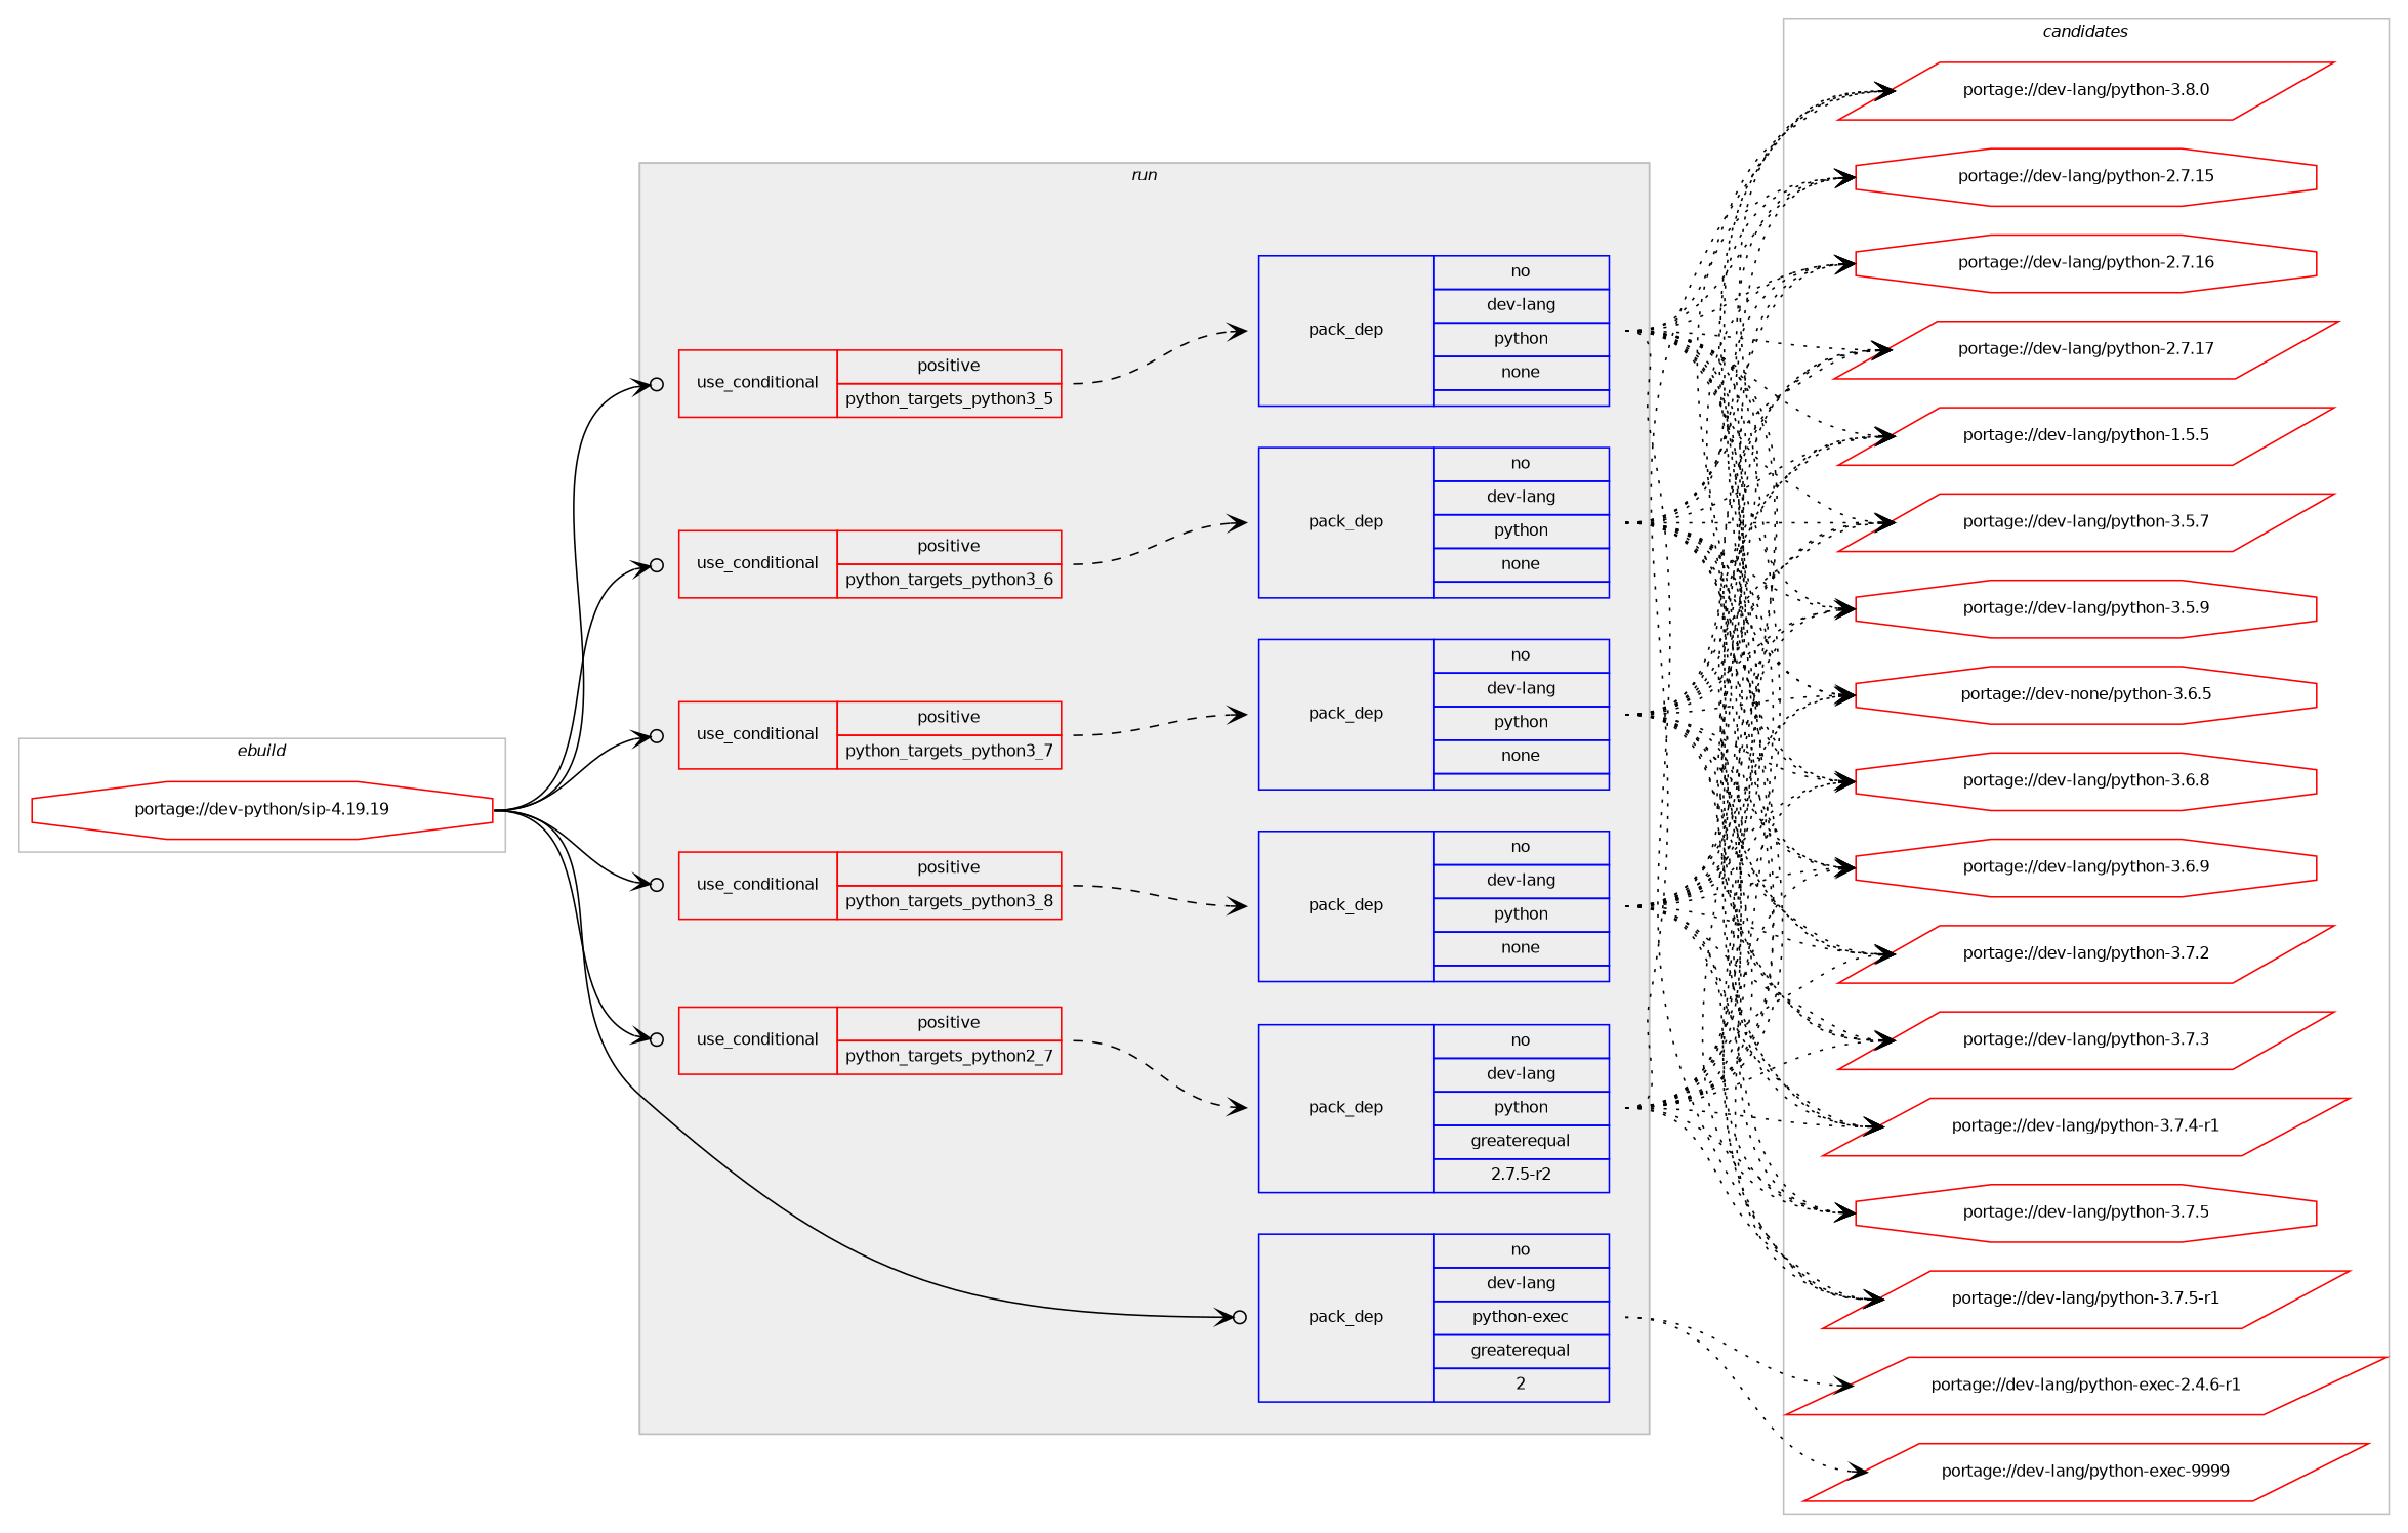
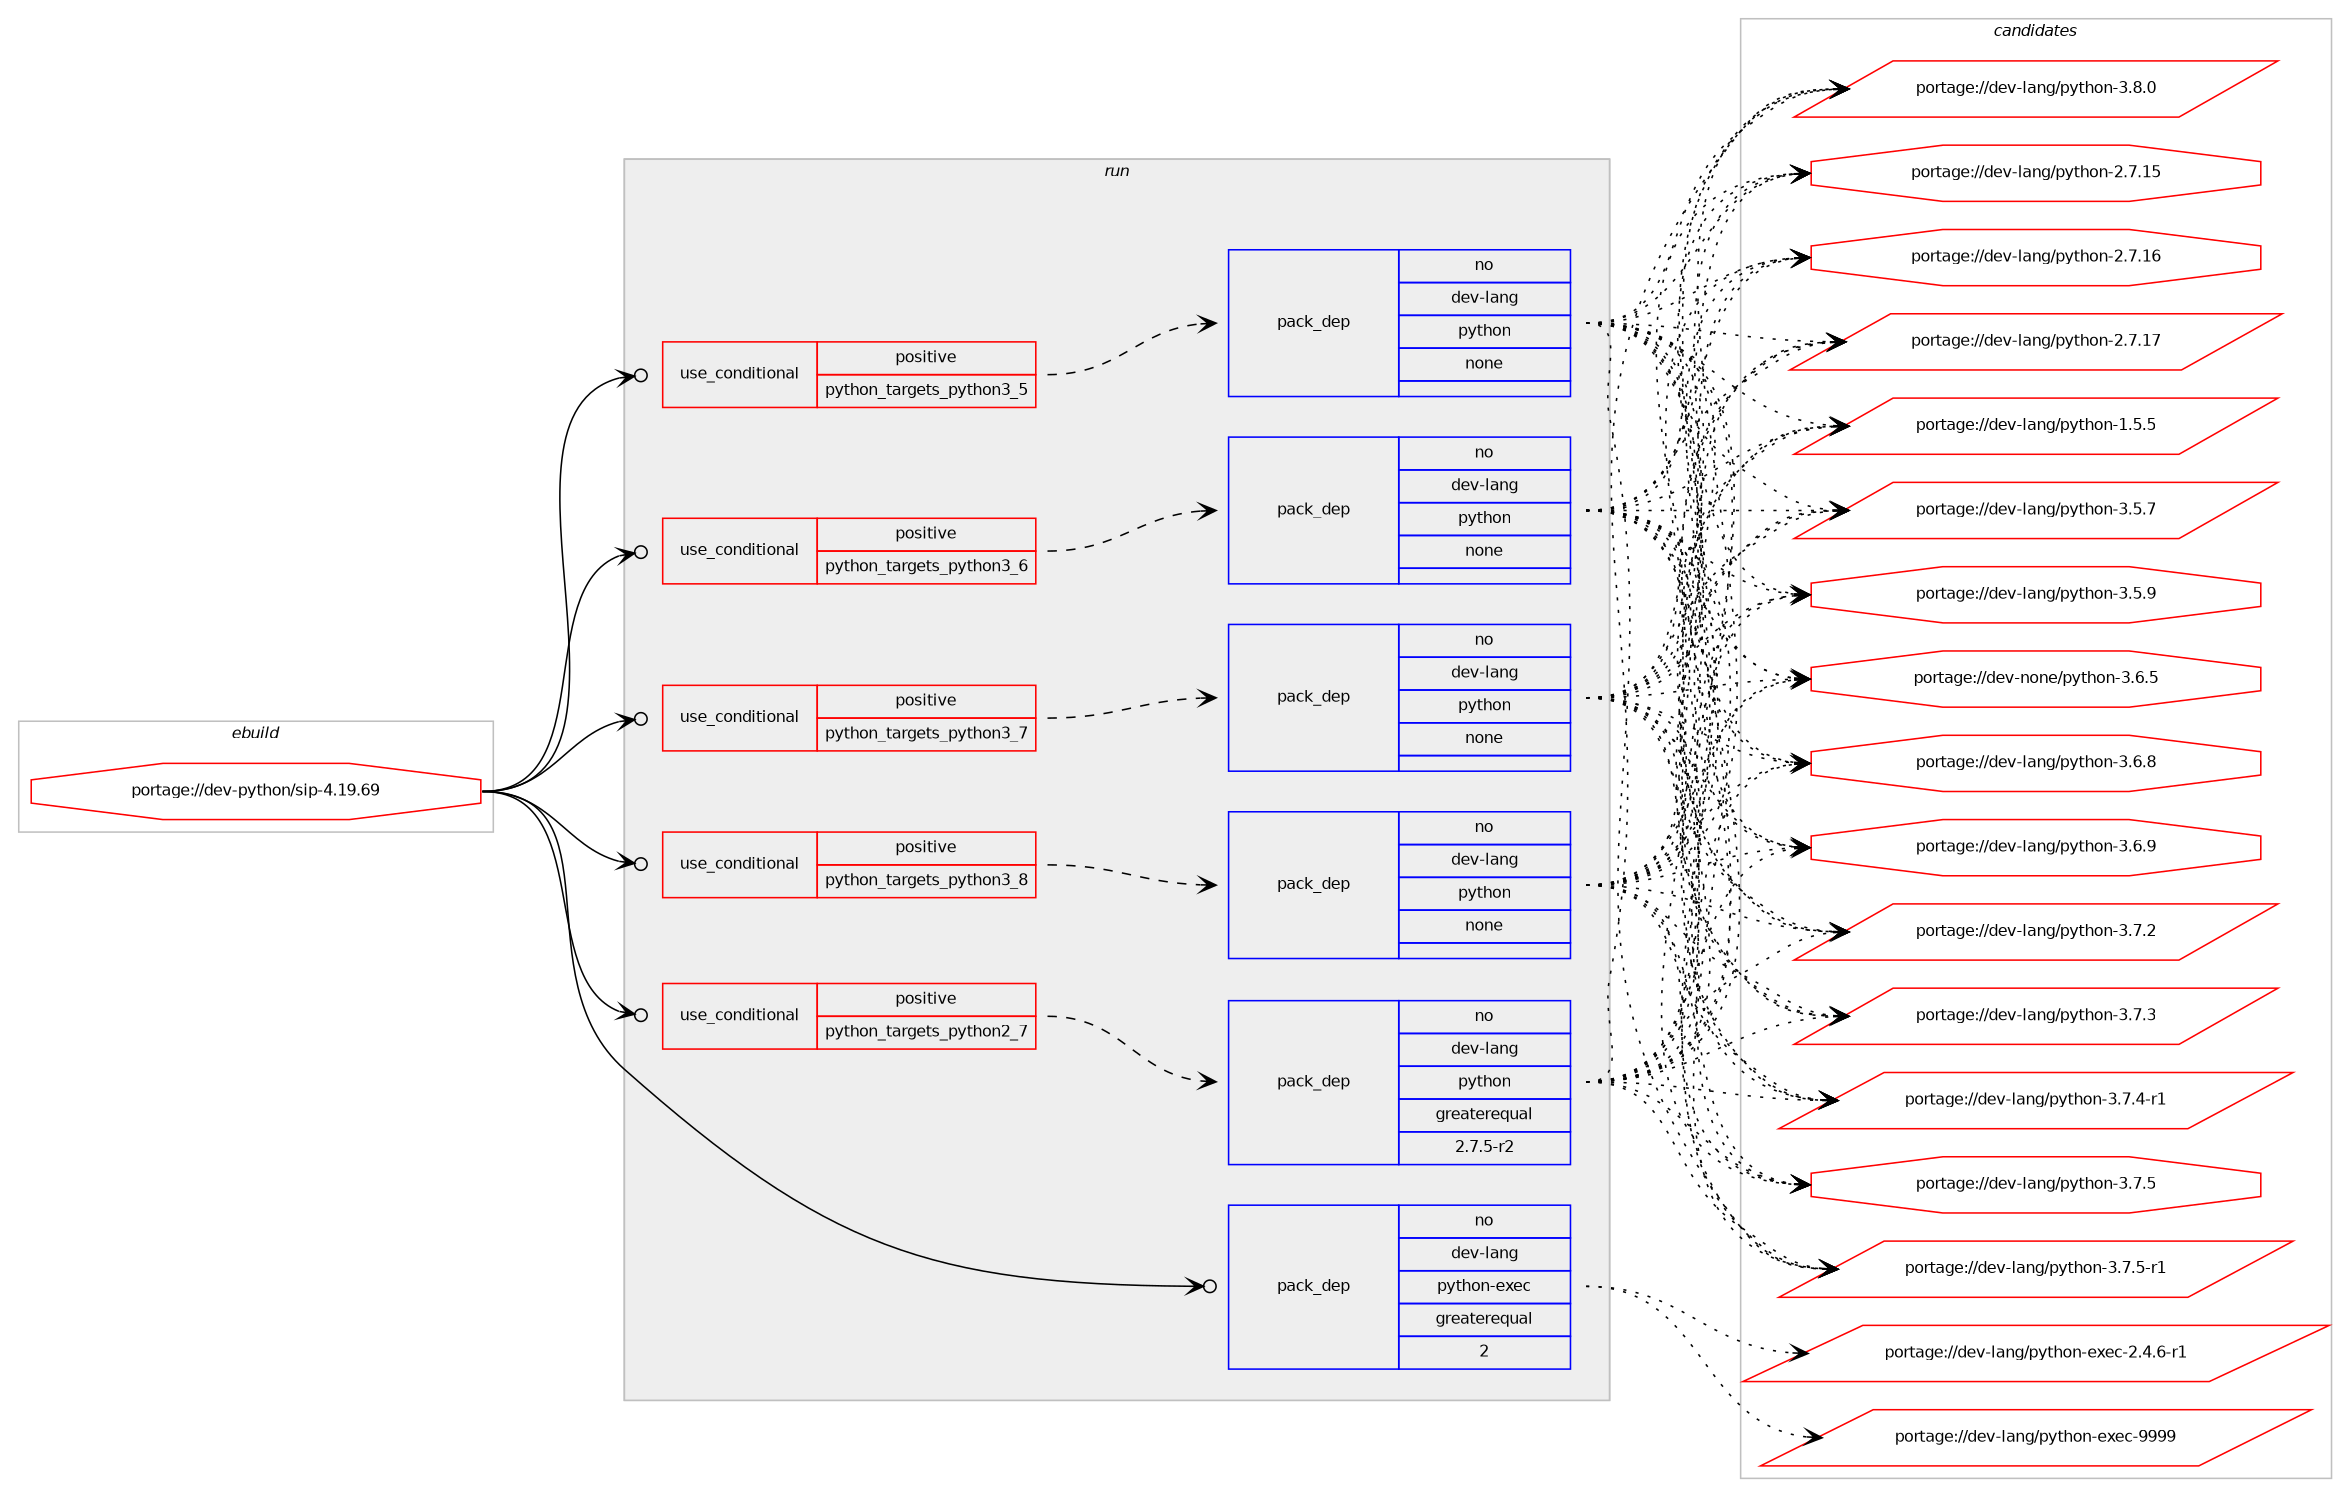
  digraph {
    compound=true
    concentrate=true
    fontname=Helvetica
    fontsize=10
    newrank=true
    rankdir=LR
    ranksep=1.5
    node [color=red fontname=Helvetica fontsize=10 shape=none]
    edge [arrowhead=vee headport=w style=dotted tailport=e weight=100]
-   n1 [label="portage://dev-python/sip-4.19.19" shape=octagon width=4]
+   n1 [label="portage://dev-python/sip-4.19.69" shape=octagon width=4]
    n2 [color=blue label=<<TABLE BORDER="0" CELLBORDER="1" CELLSPACING="0" CELLPADDING="4" WIDTH="220"><TR><TD ROWSPAN="6" CELLPADDING="30">pack_dep</TD></TR><TR><TD WIDTH="110">no</TD></TR><TR><TD>dev-lang</TD></TR><TR><TD>python</TD></TR><TR><TD>greaterequal</TD></TR><TR><TD>2.7.5-r2</TD></TR></TABLE>>]
    n3 [label=<<TABLE BORDER="0" CELLBORDER="1" CELLSPACING="0" CELLPADDING="4"><TR><TD ROWSPAN="3" CELLPADDING="10">use_conditional</TD></TR><TR><TD>positive</TD></TR><TR><TD>python_targets_python2_7</TD></TR></TABLE>>]
    n4 [color=blue label=<<TABLE BORDER="0" CELLBORDER="1" CELLSPACING="0" CELLPADDING="4" WIDTH="220"><TR><TD ROWSPAN="6" CELLPADDING="30">pack_dep</TD></TR><TR><TD WIDTH="110">no</TD></TR><TR><TD>dev-lang</TD></TR><TR><TD>python</TD></TR><TR><TD>none</TD></TR><TR><TD></TD></TR></TABLE>>]
    n5 [label=<<TABLE BORDER="0" CELLBORDER="1" CELLSPACING="0" CELLPADDING="4"><TR><TD ROWSPAN="3" CELLPADDING="10">use_conditional</TD></TR><TR><TD>positive</TD></TR><TR><TD>python_targets_python3_5</TD></TR></TABLE>>]
    n6 [color=blue label=<<TABLE BORDER="0" CELLBORDER="1" CELLSPACING="0" CELLPADDING="4" WIDTH="220"><TR><TD ROWSPAN="6" CELLPADDING="30">pack_dep</TD></TR><TR><TD WIDTH="110">no</TD></TR><TR><TD>dev-lang</TD></TR><TR><TD>python</TD></TR><TR><TD>none</TD></TR><TR><TD></TD></TR></TABLE>>]
    n7 [label=<<TABLE BORDER="0" CELLBORDER="1" CELLSPACING="0" CELLPADDING="4"><TR><TD ROWSPAN="3" CELLPADDING="10">use_conditional</TD></TR><TR><TD>positive</TD></TR><TR><TD>python_targets_python3_6</TD></TR></TABLE>>]
    n8 [color=blue label=<<TABLE BORDER="0" CELLBORDER="1" CELLSPACING="0" CELLPADDING="4" WIDTH="220"><TR><TD ROWSPAN="6" CELLPADDING="30">pack_dep</TD></TR><TR><TD WIDTH="110">no</TD></TR><TR><TD>dev-lang</TD></TR><TR><TD>python</TD></TR><TR><TD>none</TD></TR><TR><TD></TD></TR></TABLE>>]
    n9 [label=<<TABLE BORDER="0" CELLBORDER="1" CELLSPACING="0" CELLPADDING="4"><TR><TD ROWSPAN="3" CELLPADDING="10">use_conditional</TD></TR><TR><TD>positive</TD></TR><TR><TD>python_targets_python3_7</TD></TR></TABLE>>]
    n10 [color=blue label=<<TABLE BORDER="0" CELLBORDER="1" CELLSPACING="0" CELLPADDING="4" WIDTH="220"><TR><TD ROWSPAN="6" CELLPADDING="30">pack_dep</TD></TR><TR><TD WIDTH="110">no</TD></TR><TR><TD>dev-lang</TD></TR><TR><TD>python</TD></TR><TR><TD>none</TD></TR><TR><TD></TD></TR></TABLE>>]
    n11 [label=<<TABLE BORDER="0" CELLBORDER="1" CELLSPACING="0" CELLPADDING="4"><TR><TD ROWSPAN="3" CELLPADDING="10">use_conditional</TD></TR><TR><TD>positive</TD></TR><TR><TD>python_targets_python3_8</TD></TR></TABLE>>]
    n12 [color=blue label=<<TABLE BORDER="0" CELLBORDER="1" CELLSPACING="0" CELLPADDING="4" WIDTH="220"><TR><TD ROWSPAN="6" CELLPADDING="30">pack_dep</TD></TR><TR><TD WIDTH="110">no</TD></TR><TR><TD>dev-lang</TD></TR><TR><TD>python-exec</TD></TR><TR><TD>greaterequal</TD></TR><TR><TD>2</TD></TR></TABLE>>]
    n13 [label="portage://dev-lang/python-2.7.15" shape=octagon width=4]
    n14 [label="portage://dev-lang/python-2.7.16" shape=octagon width=4]
    n15 [label="portage://dev-lang/python-2.7.17" shape=parallelogram width=4]
    n16 [label="portage://dev-lang/python-1.5.5" shape=parallelogram width=4]
    n17 [label="portage://dev-lang/python-3.5.7" shape=parallelogram width=4]
    n18 [label="portage://dev-lang/python-3.5.9" shape=octagon width=4]
    n19 [label="portage://dev-none/python-3.6.5" shape=octagon width=4]
    n20 [label="portage://dev-lang/python-3.6.8" shape=octagon width=4]
    n21 [label="portage://dev-lang/python-3.6.9" shape=octagon width=4]
    n22 [label="portage://dev-lang/python-3.7.2" shape=parallelogram width=4]
    n23 [label="portage://dev-lang/python-3.7.3" shape=parallelogram width=4]
    n24 [label="portage://dev-lang/python-3.7.4-r1" shape=parallelogram width=4]
    n25 [label="portage://dev-lang/python-3.7.5" shape=octagon width=4]
    n26 [label="portage://dev-lang/python-3.7.5-r1" shape=parallelogram width=4]
    n27 [label="portage://dev-lang/python-3.8.0" shape=parallelogram width=4]
    n28 [label="portage://dev-lang/python-exec-2.4.6-r1" shape=parallelogram width=4]
    n29 [label="portage://dev-lang/python-exec-9999" shape=parallelogram width=4]
    subgraph cluster_1 {
      color=gray
      label=<<i>ebuild</i>>
      rank=same
      n1
    }
    subgraph cluster_2 {
      color=gray
      label=<<i>dependencies</i>>
      subgraph cluster_3 {
        color=gray
        fillcolor="#eeeeee"
        label=<<i>compile</i>>
        style=filled
      }
      subgraph cluster_4 {
        color=gray
        fillcolor="#eeeeee"
        label=<<i>compile and run</i>>
        style=filled
        subgraph sub_5 {
          color=gray
          fillcolor="#eeeeee"
          label=<<i>compile and run</i>>
          style=filled
          n3
          subgraph sub_6 {
            color=gray
            fillcolor="#eeeeee"
            label=<<i>compile and run</i>>
            style=filled
            n2
          }
        }
        subgraph sub_7 {
          color=gray
          fillcolor="#eeeeee"
          label=<<i>compile and run</i>>
          style=filled
          n5
          subgraph sub_8 {
            color=gray
            fillcolor="#eeeeee"
            label=<<i>compile and run</i>>
            style=filled
            n4
          }
        }
        subgraph sub_9 {
          color=gray
          fillcolor="#eeeeee"
          label=<<i>compile and run</i>>
          style=filled
          n7
          subgraph sub_10 {
            color=gray
            fillcolor="#eeeeee"
            label=<<i>compile and run</i>>
            style=filled
            n6
          }
        }
        subgraph sub_11 {
          color=gray
          fillcolor="#eeeeee"
          label=<<i>compile and run</i>>
          style=filled
          n9
          subgraph sub_12 {
            color=gray
            fillcolor="#eeeeee"
            label=<<i>compile and run</i>>
            style=filled
            n8
          }
        }
        subgraph sub_13 {
          color=gray
          fillcolor="#eeeeee"
          label=<<i>compile and run</i>>
          style=filled
          n11
          subgraph sub_14 {
            color=gray
            fillcolor="#eeeeee"
            label=<<i>compile and run</i>>
            style=filled
            n10
          }
        }
        subgraph sub_15 {
          color=gray
          fillcolor="#eeeeee"
          label=<<i>compile and run</i>>
          style=filled
          n12
        }
      }
      subgraph cluster_16 {
        color=gray
        fillcolor="#eeeeee"
        label=<<i>run</i>>
        style=filled
      }
    }
    subgraph cluster_17 {
      color=gray
      label=<<i>candidates</i>>
      rank=same
      subgraph sub_18 {
        color=black
        label=<<i>candidates</i>>
        nodesep=1
        rank=same
        n13
        n14
        n15
        n16
        n17
        n18
        n19
        n20
        n21
        n22
        n23
        n24
        n25
        n26
        n27
      }
      subgraph sub_19 {
        color=black
        label=<<i>candidates</i>>
        nodesep=1
        rank=same
        n13
        n14
        n15
        n16
        n17
        n18
        n19
        n20
        n21
        n22
        n23
        n24
        n25
        n26
        n27
      }
      subgraph sub_20 {
        color=black
        label=<<i>candidates</i>>
        nodesep=1
        rank=same
        n13
        n14
        n15
        n16
        n17
        n18
        n19
        n20
        n21
        n22
        n23
        n24
        n25
        n26
        n27
      }
      subgraph sub_21 {
        color=black
        label=<<i>candidates</i>>
        nodesep=1
        rank=same
        n13
        n14
        n15
        n16
        n17
        n18
        n19
        n20
        n21
        n22
        n23
        n24
        n25
        n26
        n27
      }
      subgraph sub_22 {
        color=black
        label=<<i>candidates</i>>
        nodesep=1
        rank=same
        n13
        n14
        n15
        n16
        n17
        n18
        n19
        n20
        n21
        n22
        n23
        n24
        n25
        n26
        n27
      }
      subgraph sub_23 {
        color=black
        label=<<i>candidates</i>>
        nodesep=1
        rank=same
        n28
        n29
      }
    }
    n1 -> n3 [arrowhead=odotvee style=solid weight=20]
    n1 -> n5 [arrowhead=odotvee style=solid weight=20]
    n1 -> n7 [arrowhead=odotvee style=solid weight=20]
    n1 -> n9 [arrowhead=odotvee style=solid weight=20]
    n1 -> n11 [arrowhead=odotvee style=solid weight=20]
    n1 -> n12 [arrowhead=odotvee style=solid weight=20]
    n2 -> n13
    n2 -> n14
    n2 -> n15
    n2 -> n16
    n2 -> n17
    n2 -> n18
    n2 -> n19
    n2 -> n20
    n2 -> n21
    n2 -> n22
    n2 -> n23
    n2 -> n24
    n2 -> n25
    n2 -> n26
    n2 -> n27
    n3 -> n2 [style=dashed weight=20]
    n4 -> n13
    n4 -> n14
    n4 -> n15
    n4 -> n16
    n4 -> n17
    n4 -> n18
    n4 -> n19
    n4 -> n20
    n4 -> n21
    n4 -> n22
    n4 -> n23
    n4 -> n24
    n4 -> n25
    n4 -> n26
    n4 -> n27
    n5 -> n4 [style=dashed weight=20]
    n6 -> n13
    n6 -> n14
    n6 -> n15
    n6 -> n16
    n6 -> n17
    n6 -> n18
    n6 -> n19
    n6 -> n20
    n6 -> n21
    n6 -> n22
    n6 -> n23
    n6 -> n24
    n6 -> n25
    n6 -> n26
    n6 -> n27
    n7 -> n6 [style=dashed weight=20]
    n8 -> n13
    n8 -> n14
    n8 -> n15
    n8 -> n16
    n8 -> n17
    n8 -> n18
    n8 -> n19
    n8 -> n20
    n8 -> n21
    n8 -> n22
    n8 -> n23
    n8 -> n24
    n8 -> n25
    n8 -> n26
    n8 -> n27
    n9 -> n8 [style=dashed weight=20]
    n10 -> n13
    n10 -> n14
    n10 -> n15
    n10 -> n16
    n10 -> n17
    n10 -> n18
    n10 -> n19
    n10 -> n20
    n10 -> n21
    n10 -> n22
    n10 -> n23
    n10 -> n24
    n10 -> n25
    n10 -> n26
    n10 -> n27
    n11 -> n10 [style=dashed weight=20]
    n12 -> n28
    n12 -> n29
  }
